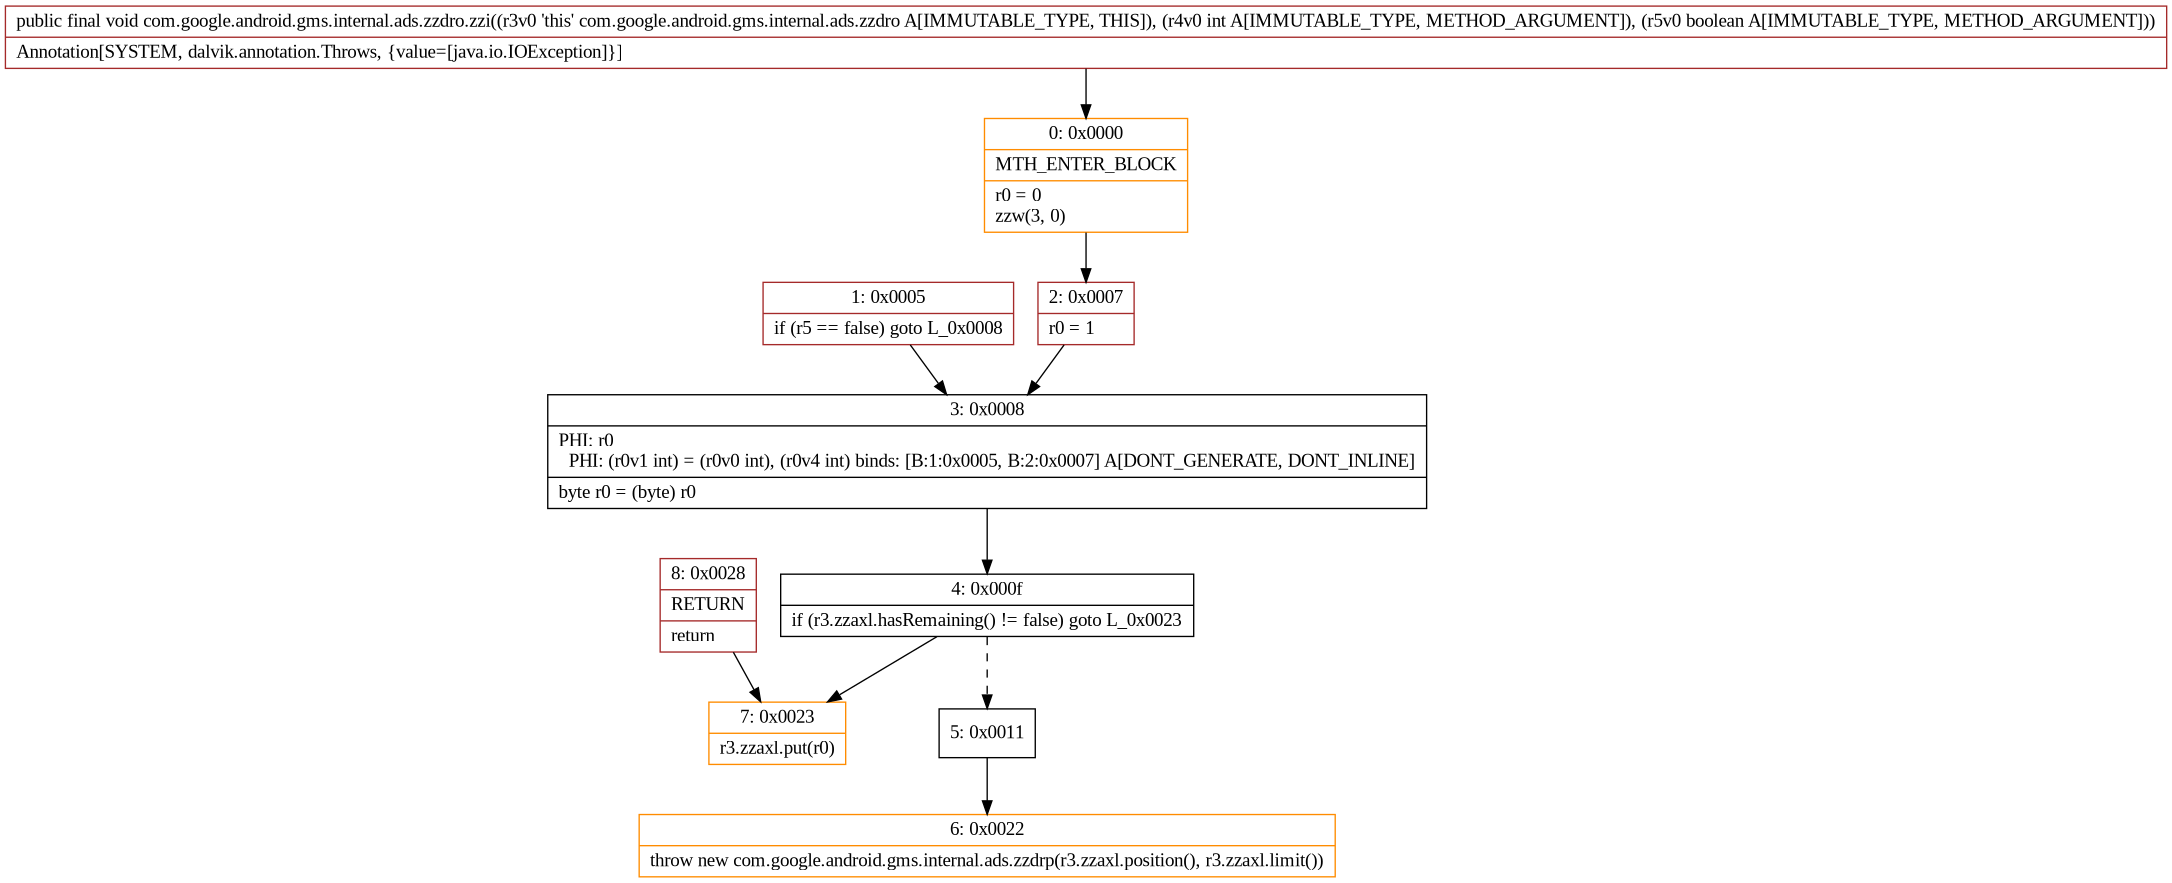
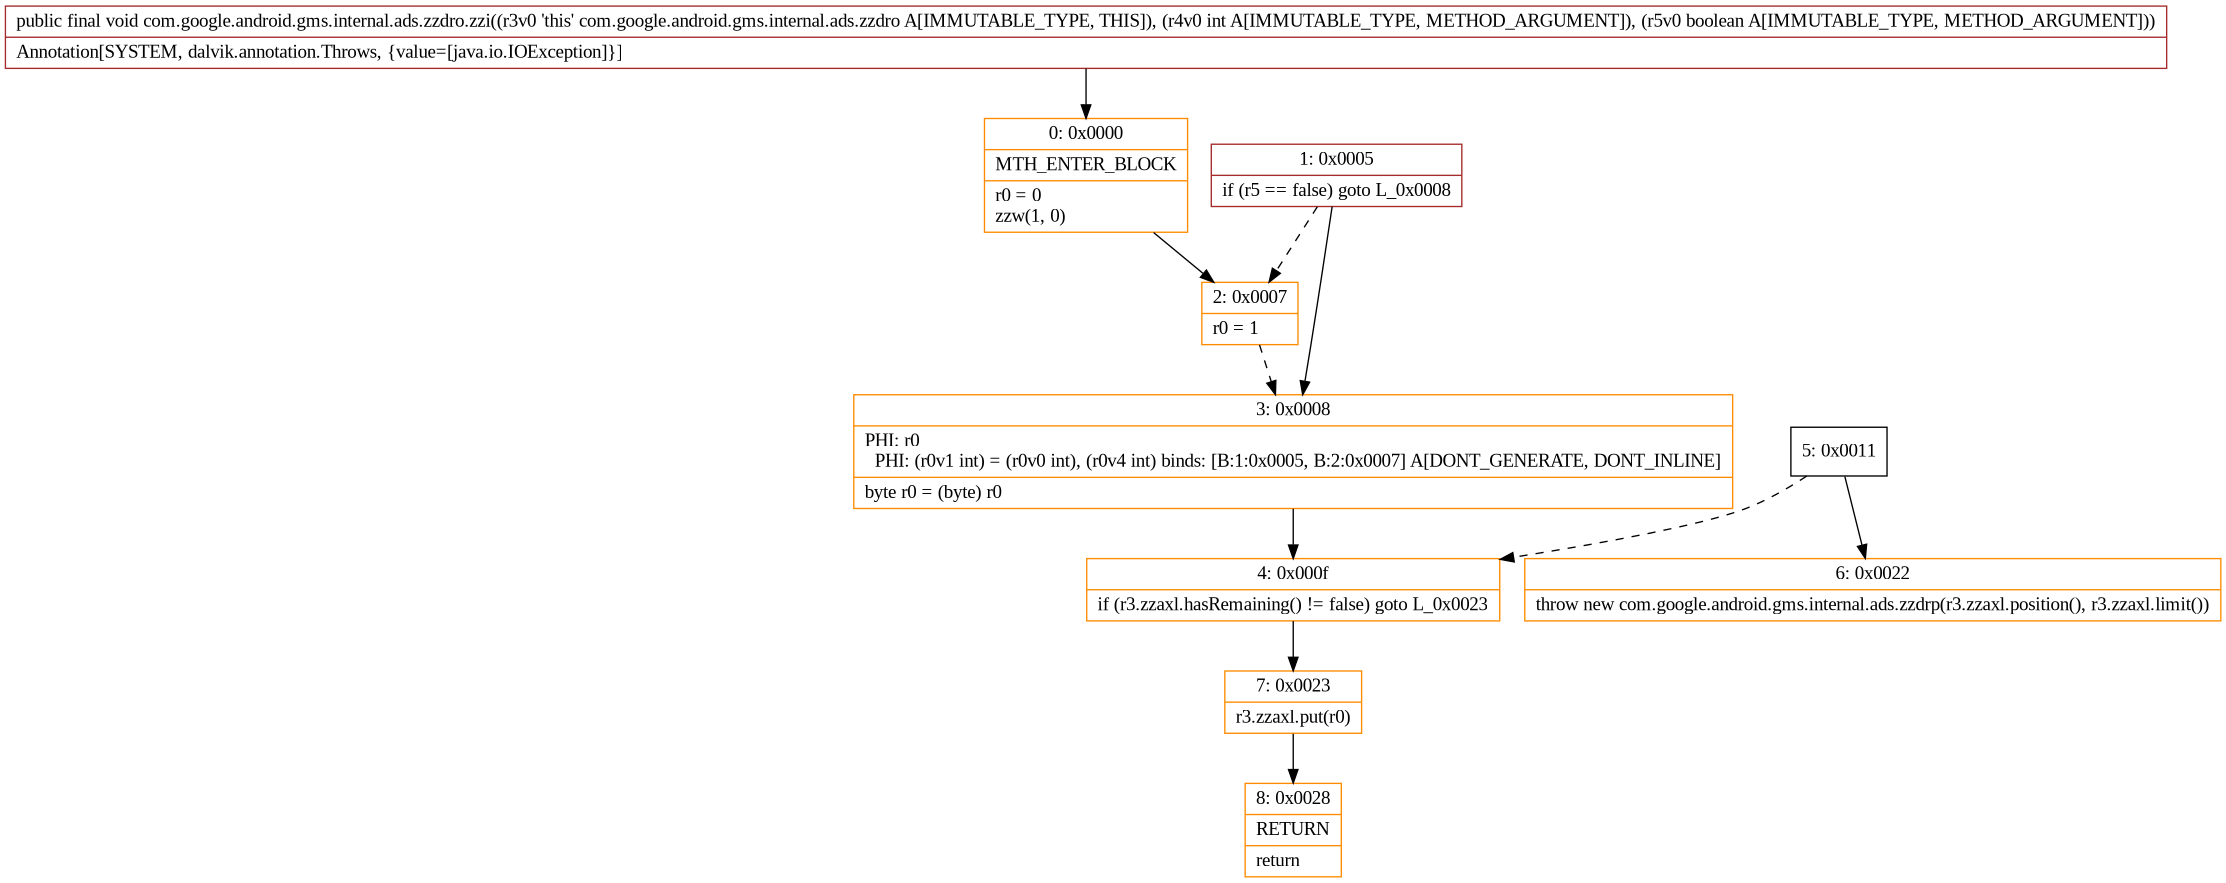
  digraph {
    fontname="Liberation Serif"
    node [color=darkorange fontname="Liberation Serif" shape=record]
    edge [fontname="Liberation Serif"]
-   n1 [label="{0\:\ 0x0000|MTH_ENTER_BLOCK\l|r0 = 0\lzzw(3, 0)\l}"]
-   n2 [color=brown label="{2\:\ 0x0007|r0 = 1\l}"]
+   n1 [label="{0\:\ 0x0000|MTH_ENTER_BLOCK\l|r0 = 0\lzzw(1, 0)\l}"]
+   n2 [label="{2\:\ 0x0007|r0 = 1\l}"]
    n3 [color=brown label="{1\:\ 0x0005|if (r5 == false) goto L_0x0008\l}"]
-   n4 [color=black label="{3\:\ 0x0008|PHI: r0 \l  PHI: (r0v1 int) = (r0v0 int), (r0v4 int) binds: [B:1:0x0005, B:2:0x0007] A[DONT_GENERATE, DONT_INLINE]\l|byte r0 = (byte) r0\l}"]
-   n5 [color=black label="{4\:\ 0x000f|if (r3.zzaxl.hasRemaining() != false) goto L_0x0023\l}"]
+   n4 [label="{3\:\ 0x0008|PHI: r0 \l  PHI: (r0v1 int) = (r0v0 int), (r0v4 int) binds: [B:1:0x0005, B:2:0x0007] A[DONT_GENERATE, DONT_INLINE]\l|byte r0 = (byte) r0\l}"]
+   n5 [label="{4\:\ 0x000f|if (r3.zzaxl.hasRemaining() != false) goto L_0x0023\l}"]
    n6 [color=black label="{5\:\ 0x0011}"]
    n7 [label="{7\:\ 0x0023|r3.zzaxl.put(r0)\l}"]
    n8 [label="{6\:\ 0x0022|throw new com.google.android.gms.internal.ads.zzdrp(r3.zzaxl.position(), r3.zzaxl.limit())\l}"]
-   n9 [color=brown label="{8\:\ 0x0028|RETURN\l|return\l}"]
+   n9 [label="{8\:\ 0x0028|RETURN\l|return\l}"]
    n10 [color=brown label="{public final void com.google.android.gms.internal.ads.zzdro.zzi((r3v0 'this' com.google.android.gms.internal.ads.zzdro A[IMMUTABLE_TYPE, THIS]), (r4v0 int A[IMMUTABLE_TYPE, METHOD_ARGUMENT]), (r5v0 boolean A[IMMUTABLE_TYPE, METHOD_ARGUMENT]))  | Annotation[SYSTEM, dalvik.annotation.Throws, \{value=[java.io.IOException]\}]\l}"]
    n1 -> n2
-   n2 -> n4
+   n2 -> n4 [style=dashed]
+   n3 -> n2 [style=dashed]
    n3 -> n4
    n4 -> n5
-   n5 -> n6 [style=dashed]
+   n6 -> n5 [style=dashed]
    n5 -> n7
    n6 -> n8
-   n9 -> n7
+   n7 -> n9
    n10 -> n1
  }
